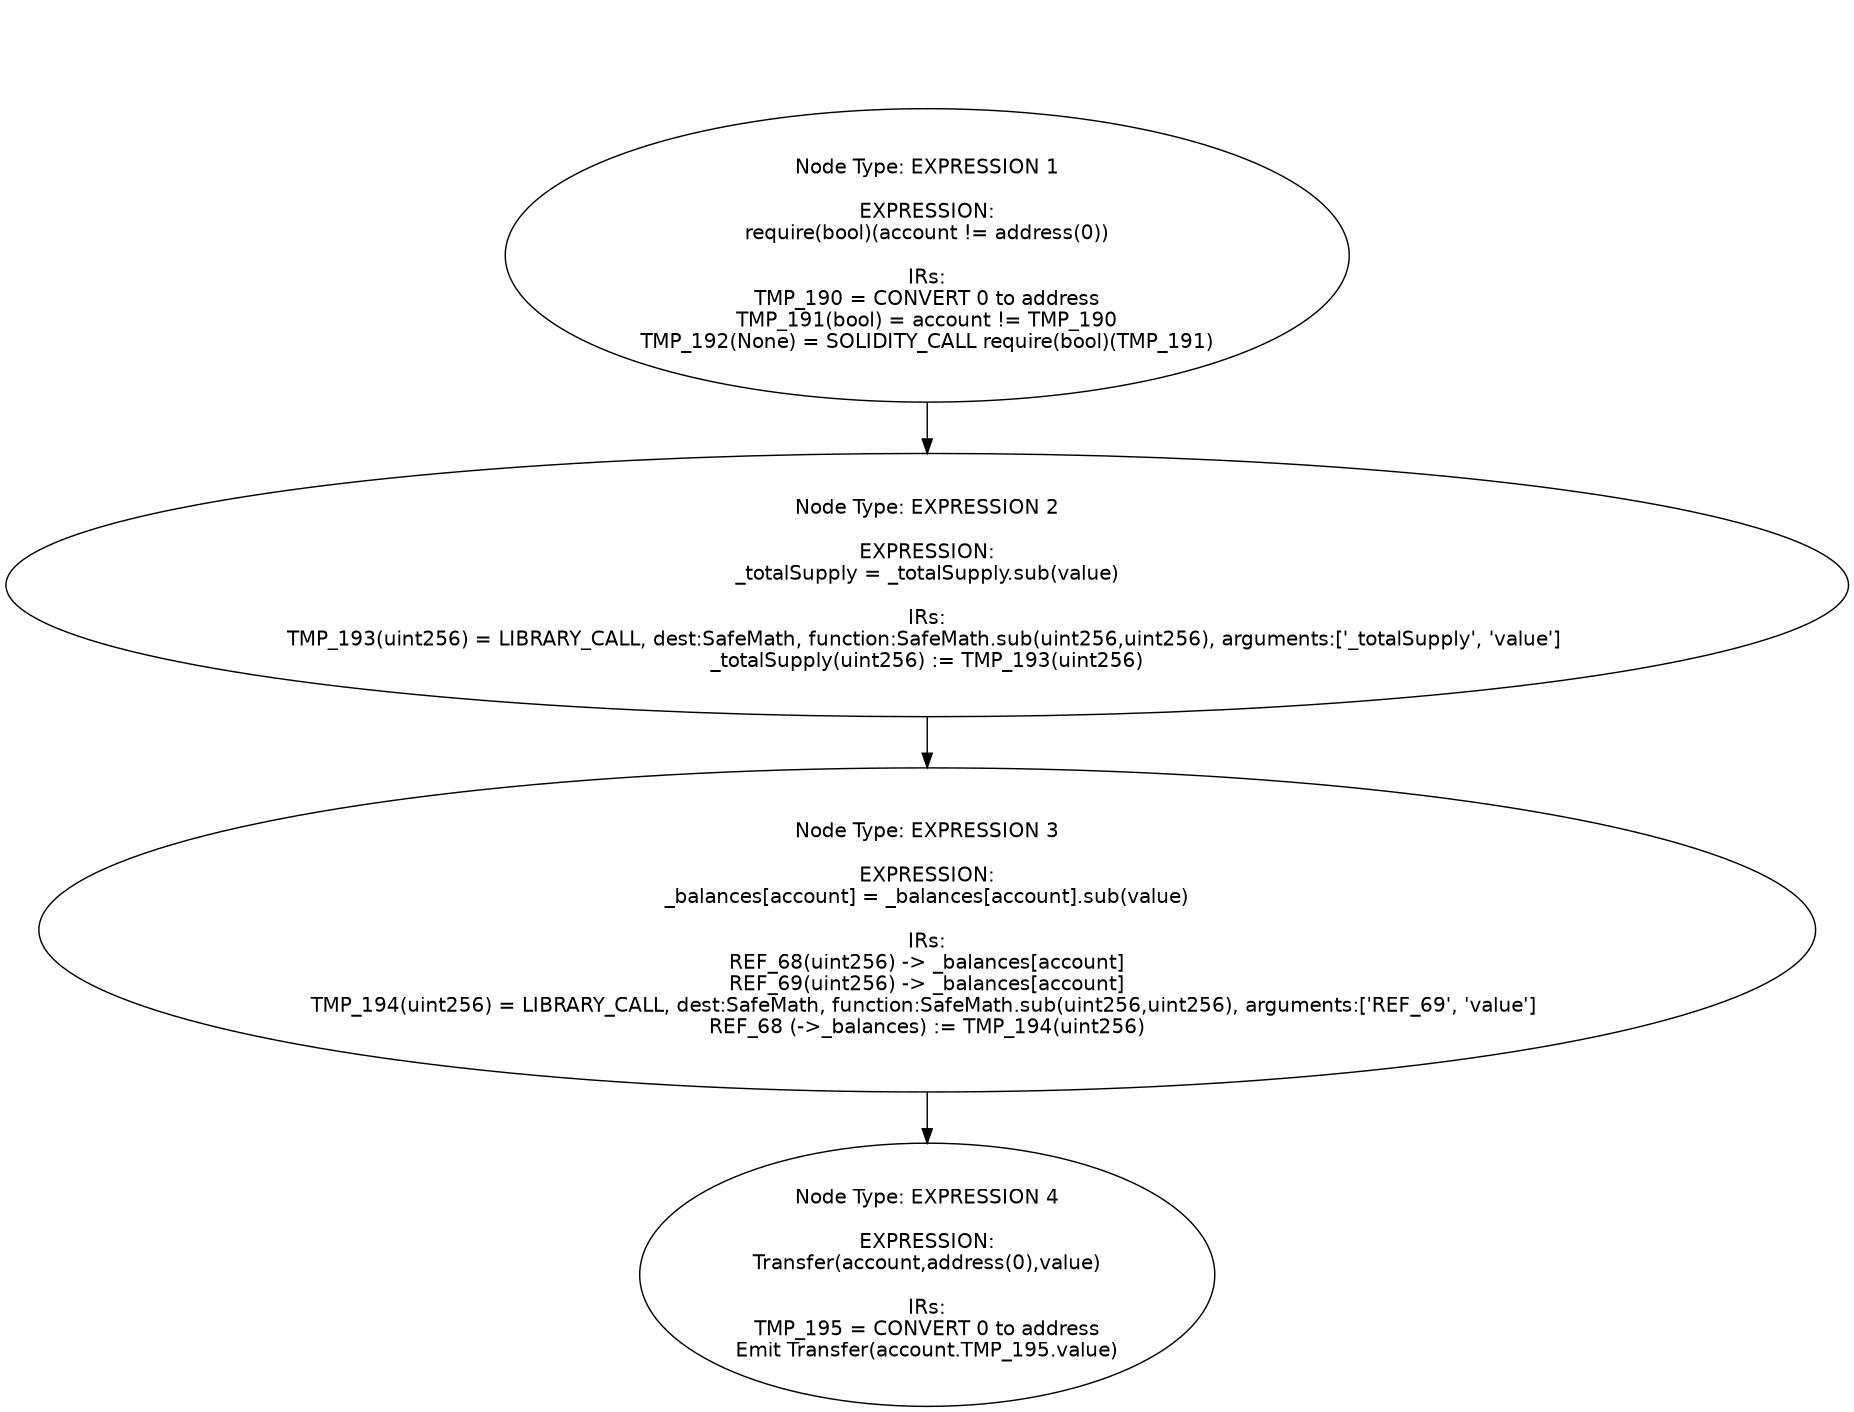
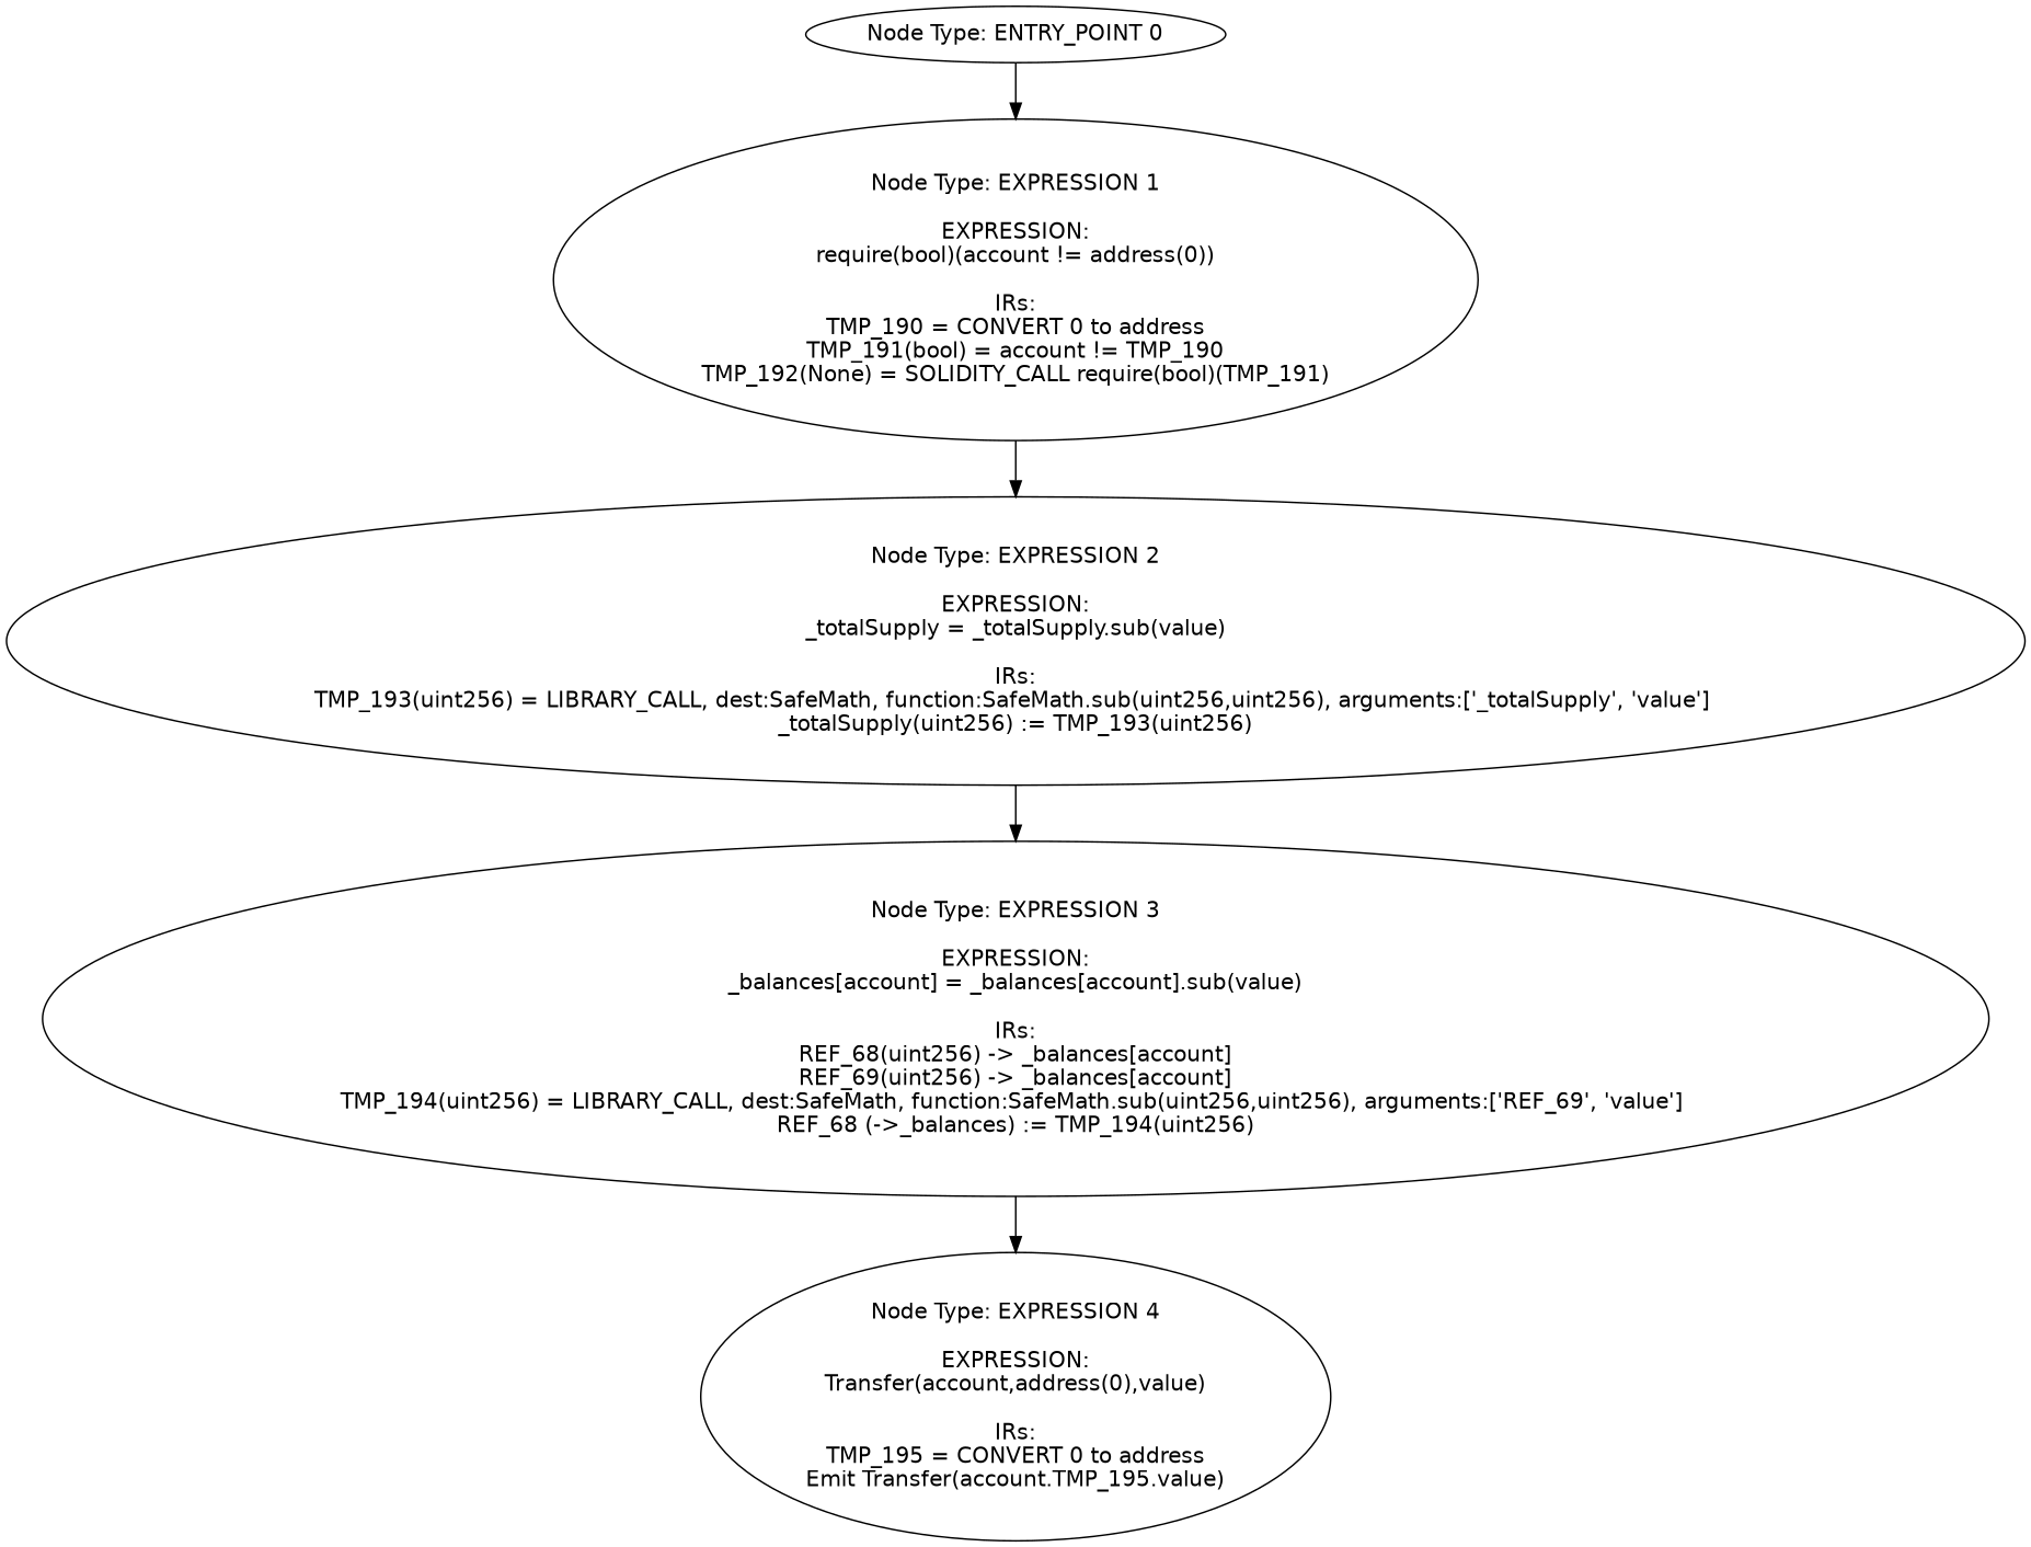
  digraph {
    fontname="DejaVu Sans"
    node [fontname="DejaVu Sans"]
    edge [fontname="DejaVu Sans"]
+   n1 [label="Node Type: ENTRY_POINT 0\n"]
    n2 [label="Node Type: EXPRESSION 1\n\nEXPRESSION:\nrequire(bool)(account != address(0))\n\nIRs:\nTMP_190 = CONVERT 0 to address\nTMP_191(bool) = account != TMP_190\nTMP_192(None) = SOLIDITY_CALL require(bool)(TMP_191)"]
    n3 [label="Node Type: EXPRESSION 2\n\nEXPRESSION:\n_totalSupply = _totalSupply.sub(value)\n\nIRs:\nTMP_193(uint256) = LIBRARY_CALL, dest:SafeMath, function:SafeMath.sub(uint256,uint256), arguments:['_totalSupply', 'value'] \n_totalSupply(uint256) := TMP_193(uint256)"]
    n4 [label="Node Type: EXPRESSION 3\n\nEXPRESSION:\n_balances[account] = _balances[account].sub(value)\n\nIRs:\nREF_68(uint256) -> _balances[account]\nREF_69(uint256) -> _balances[account]\nTMP_194(uint256) = LIBRARY_CALL, dest:SafeMath, function:SafeMath.sub(uint256,uint256), arguments:['REF_69', 'value'] \nREF_68 (->_balances) := TMP_194(uint256)"]
    n5 [label="Node Type: EXPRESSION 4\n\nEXPRESSION:\nTransfer(account,address(0),value)\n\nIRs:\nTMP_195 = CONVERT 0 to address\nEmit Transfer(account.TMP_195.value)"]
+   n1 -> n2
    n2 -> n3
    n3 -> n4
    n4 -> n5
  }
